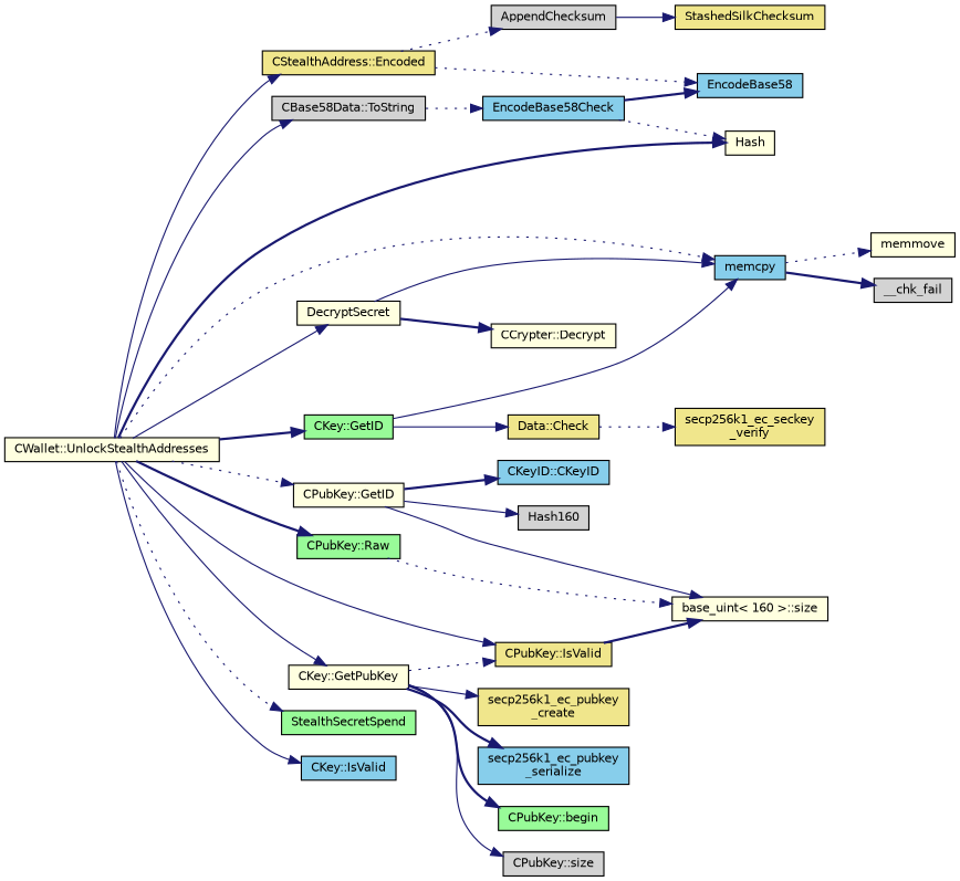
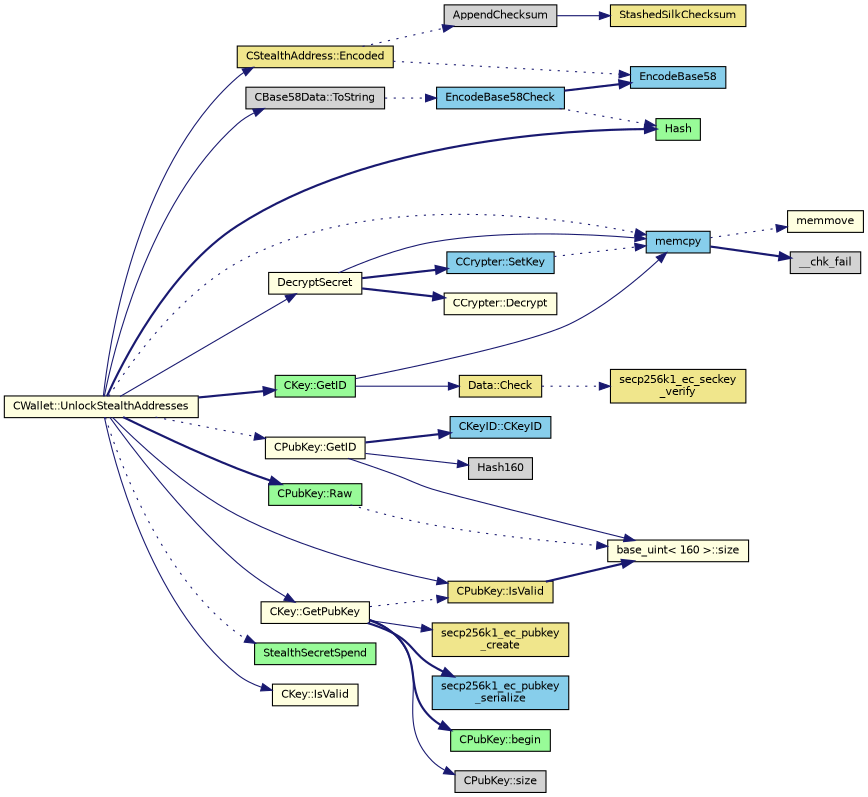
  digraph {
    rankdir=LR
    node [color=black fillcolor=lightyellow fontname=Helvetica fontsize=10 shape=record style=filled]
    edge [color=midnightblue fontname=Helvetica fontsize=10 labelfontname=Helvetica labelfontsize=10 style=solid]
    n1 [fontcolor=black height=0.2 label="CWallet::UnlockStealthAddresses" width=0.4]
    n2 [fillcolor=khaki height=0.2 label="CStealthAddress::Encoded" width=0.4]
-   n3 [height=0.2 label=Hash width=0.4]
+   n3 [fillcolor=palegreen height=0.2 label=Hash width=0.4]
    n4 [height=0.2 label=DecryptSecret width=0.4]
    n5 [fillcolor=skyblue height=0.2 label=memcpy width=0.4]
    n6 [height=0.2 label="CPubKey::GetID" width=0.4]
    n7 [fillcolor=lightgrey height=0.2 label="CBase58Data::ToString" width=0.4]
    n8 [fillcolor=palegreen height=0.2 label="CPubKey::Raw" width=0.4]
    n9 [fillcolor=palegreen height=0.2 label=StealthSecretSpend width=0.4]
    n10 [fillcolor=palegreen height=0.2 label="CKey::GetID" width=0.4]
    n11 [height=0.2 label="CKey::GetPubKey" width=0.4]
    n12 [fillcolor=khaki height=0.2 label="CPubKey::IsValid" width=0.4]
-   n13 [fillcolor=skyblue height=0.2 label="CKey::IsValid" width=0.4]
+   n13 [height=0.2 label="CKey::IsValid" width=0.4]
    n14 [fillcolor=lightgrey height=0.2 label=AppendChecksum width=0.4]
    n15 [fillcolor=skyblue height=0.2 label=EncodeBase58 width=0.4]
+   n16 [fillcolor=skyblue height=0.2 label="CCrypter::SetKey" width=0.4]
    n17 [height=0.2 label="CCrypter::Decrypt" width=0.4]
    n18 [height=0.2 label=memmove width=0.4]
    n19 [fillcolor=lightgrey height=0.2 label=__chk_fail width=0.4]
    n20 [fillcolor=skyblue height=0.2 label="CKeyID::CKeyID" width=0.4]
    n21 [fillcolor=lightgrey height=0.2 label=Hash160 width=0.4]
    n22 [height=0.2 label="base_uint\< 160 \>::size" width=0.4]
    n23 [fillcolor=skyblue height=0.2 label=EncodeBase58Check width=0.4]
    n24 [fillcolor=khaki height=0.2 label="Data::Check" width=0.4]
    n25 [fillcolor=khaki height=0.2 label="secp256k1_ec_pubkey\l_create" width=0.4]
    n26 [fillcolor=skyblue height=0.2 label="secp256k1_ec_pubkey\l_serialize" width=0.4]
    n27 [fillcolor=palegreen height=0.2 label="CPubKey::begin" width=0.4]
    n28 [fillcolor=lightgrey height=0.2 label="CPubKey::size" width=0.4]
    n29 [fillcolor=khaki height=0.2 label=StashedSilkChecksum width=0.4]
    n30 [fillcolor=khaki height=0.2 label="secp256k1_ec_seckey\l_verify" width=0.4]
    n1 -> n2
    n1 -> n3 [style=bold]
    n1 -> n4
    n1 -> n5 [style=dotted]
    n1 -> n6 [style=dotted]
    n1 -> n7
    n1 -> n8 [style=bold]
    n1 -> n9 [style=dotted]
    n1 -> n10 [style=bold]
    n1 -> n11
    n1 -> n12
    n1 -> n13
    n2 -> n14 [style=dotted]
    n2 -> n15 [style=dotted]
    n4 -> n5
+   n4 -> n16 [style=bold]
    n4 -> n17 [style=bold]
    n5 -> n18 [style=dotted]
    n5 -> n19 [style=bold]
    n6 -> n20 [style=bold]
    n6 -> n21
    n6 -> n22
    n7 -> n23 [style=dotted]
    n8 -> n22 [style=dotted]
    n10 -> n5
    n10 -> n24
    n11 -> n12 [style=dotted]
    n11 -> n25
    n11 -> n26 [style=bold]
    n11 -> n27 [style=bold]
    n11 -> n28
    n12 -> n22 [style=bold]
    n14 -> n29
+   n16 -> n5 [style=dotted]
    n23 -> n3 [style=dotted]
    n23 -> n15 [style=bold]
    n24 -> n30 [style=dotted]
  }
